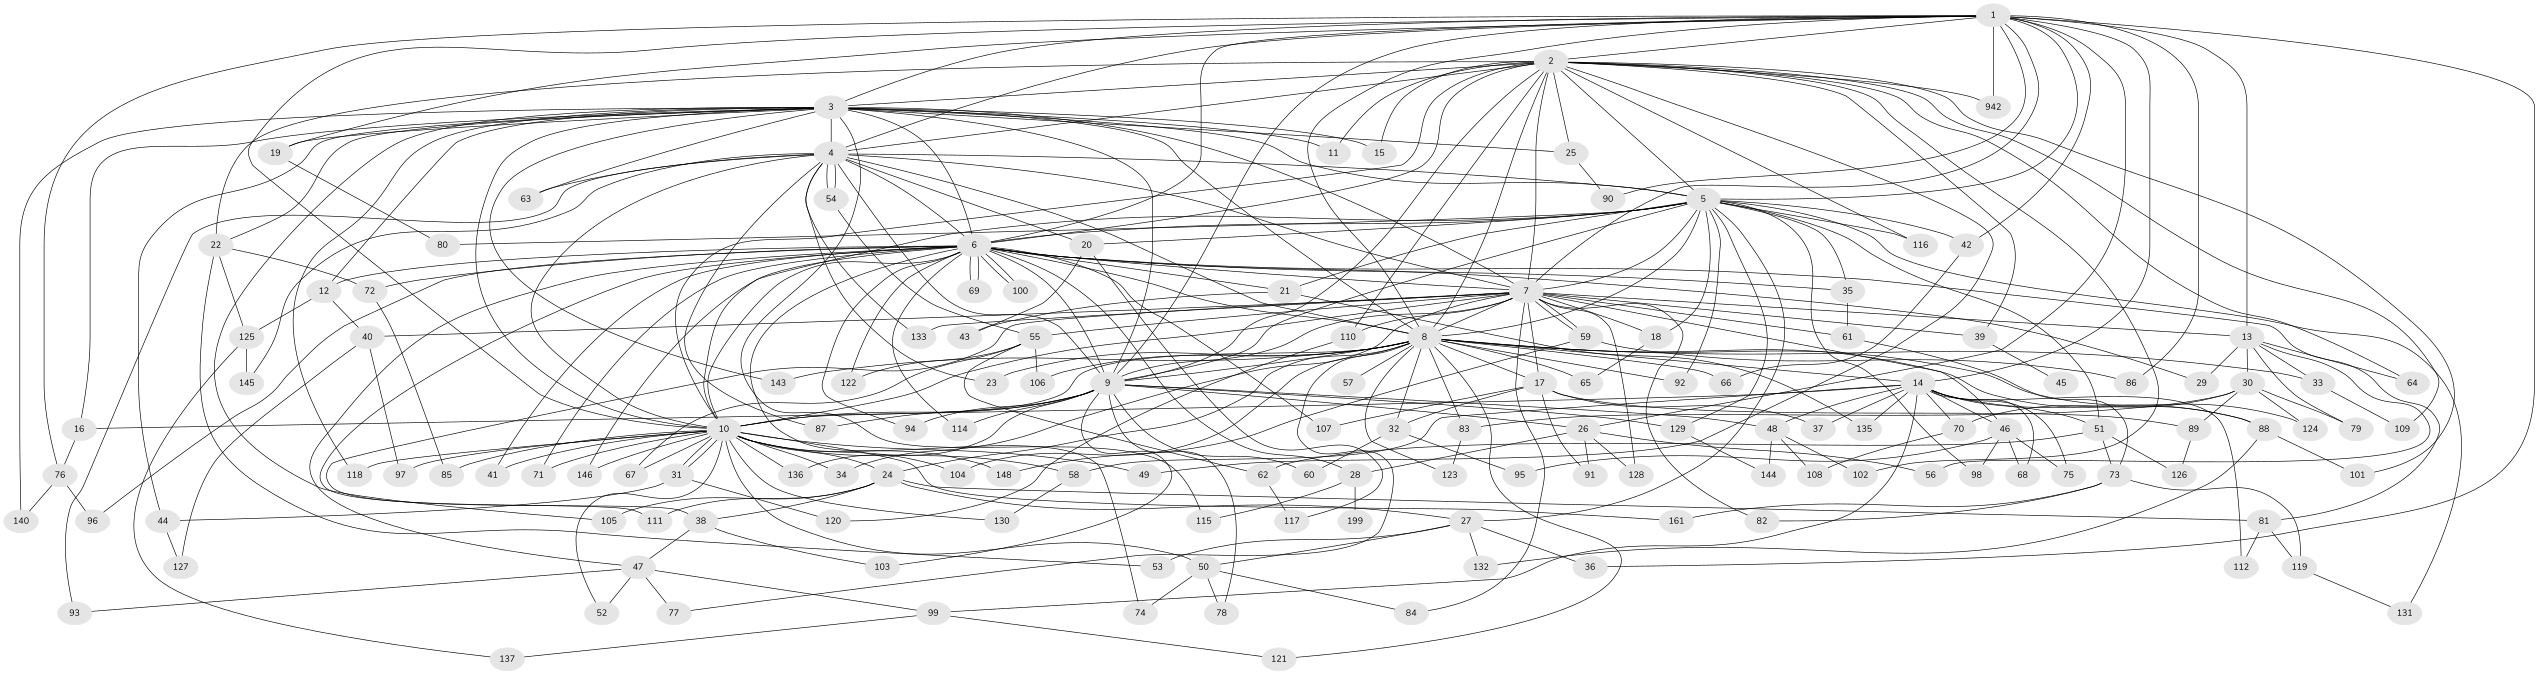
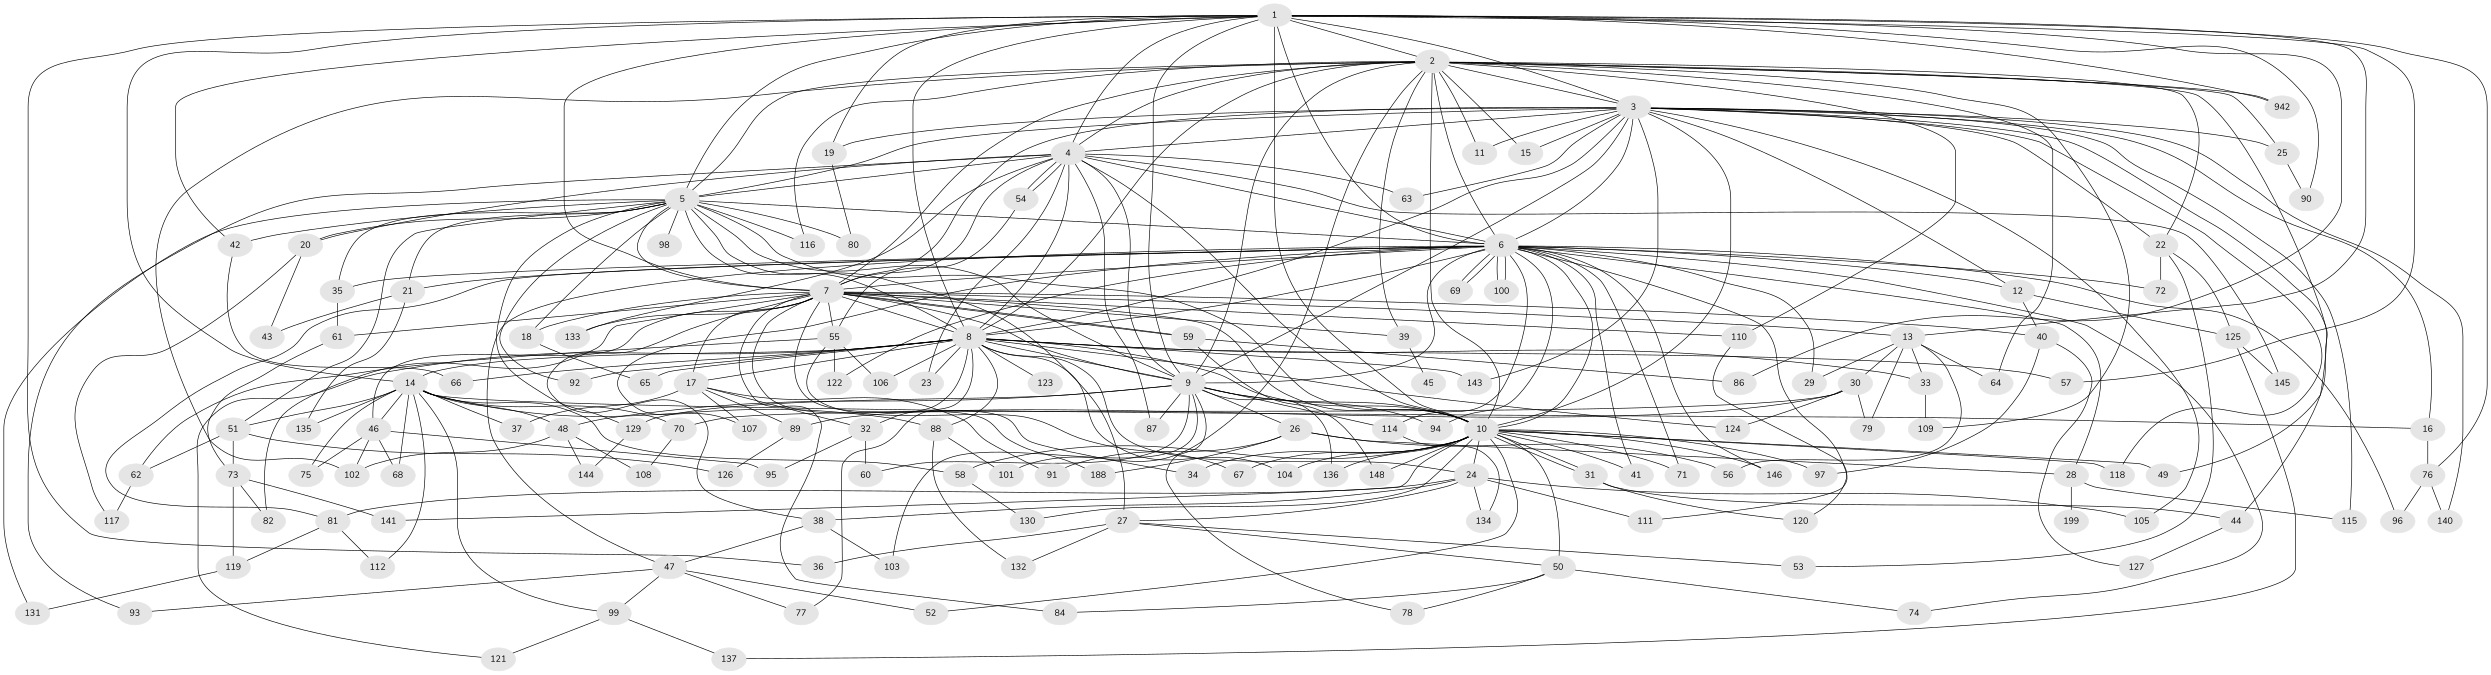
  graph {
    fontname=Nunito
    node [color=gray90 fontname=Nunito style=filled]
    edge [fontname=Nunito]
    1
    2
    3
    4
    5
    6
    7
    8
    9
    10
    13
    14
    19
    26
    36
    42
    76
    86
    90
    n20 [label=942]
    11
    15
    22
    25
    39
    49
    64
    101
    102
    109
    110
    116
    12
    16
    44
    63
    105
    115
    118
    140
    143
    20
    23
    54
    87
    93
    133
    145
    18
    21
    27
    35
    51
    80
    92
    98
    129
    131
    28
    29
    41
    47
    69
    71
    72
    74
    81
    94
    96
    100
    107
    111
    114
    122
    146
    17
    34
    38
    40
    46
    55
    59
    61
    82
    84
-   128
+   128 [label=188]
    106
    24
    32
    33
    57
    65
    66
    77
-   83
    88
    104
    121
    123
    124
    48
    60
    78
    103
    136
    31
    50
    52
    58
    67
-   85
    97
    130
    n114 [label=148]
-   141 [label=161]
+   141
    30
    56
    79
    37
    68
    70
    75
    99
    112
    135
    91
    125
    53
    45
    120
    127
    43
    117
    132
    89
    62
    73
    126
    144
    n140 [label=199]
    119
+   134
    95
    108
    137
    1 -- 2
    1 -- 3
    1 -- 4
    1 -- 5
    1 -- 6
    1 -- 7
    1 -- 8
    1 -- 9
    1 -- 10
    1 -- 13
    1 -- 14
    1 -- 19
-   1 -- 26
+   1 -- 57
    1 -- 36
    1 -- 42
    1 -- 76
    1 -- 86
    1 -- 90
    1 -- n20
    2 -- 3
    2 -- 4
    2 -- 5
    2 -- 6
    2 -- 7
    2 -- 8
    2 -- 9
    2 -- 10
    2 -- n20
    2 -- 11
    2 -- 15
    2 -- 22
    2 -- 25
    2 -- 39
    2 -- 49
    2 -- 64
    2 -- 101
    2 -- 102
    2 -- 109
    2 -- 110
    2 -- 116
    3 -- 4
    3 -- 5
    3 -- 6
    3 -- 7
    3 -- 8
    3 -- 9
    3 -- 10
    3 -- 19
    3 -- 11
    3 -- 15
    3 -- 22
    3 -- 25
    3 -- 12
    3 -- 16
    3 -- 44
    3 -- 63
    3 -- 105
    3 -- 115
    3 -- 118
    3 -- 140
    3 -- 143
    4 -- 5
    4 -- 6
    4 -- 7
    4 -- 8
    4 -- 9
    4 -- 10
    4 -- 63
    4 -- 20
    4 -- 23
    4 -- 54
    4 -- 54
    4 -- 87
    4 -- 93
    4 -- 133
    4 -- 145
    5 -- 6
    5 -- 7
    5 -- 8
    5 -- 9
    5 -- 10
    5 -- 42
    5 -- 116
    5 -- 20
    5 -- 18
    5 -- 21
    5 -- 27
    5 -- 35
    5 -- 51
    5 -- 80
    5 -- 92
    5 -- 98
    5 -- 129
    5 -- 131
    6 -- 7
    6 -- 8
    6 -- 9
    6 -- 10
    6 -- 12
    6 -- 21
    6 -- 35
    6 -- 28
    6 -- 29
    6 -- 41
    6 -- 47
    6 -- 69
    6 -- 69
    6 -- 71
    6 -- 72
    6 -- 74
    6 -- 81
    6 -- 94
    6 -- 96
    6 -- 100
    6 -- 100
    6 -- 107
    6 -- 111
    6 -- 114
    6 -- 122
    6 -- 146
    7 -- 8
    7 -- 9
    7 -- 10
    7 -- 13
    7 -- 39
    7 -- 110
    7 -- 133
    7 -- 18
    7 -- 17
    7 -- 34
    7 -- 38
    7 -- 40
    7 -- 46
    7 -- 55
    7 -- 59
    7 -- 59
    7 -- 61
    7 -- 82
    7 -- 84
    7 -- 128
    8 -- 9
    8 -- 10
    8 -- 14
    8 -- 143
    8 -- 23
    8 -- 92
    8 -- 17
    8 -- 106
    8 -- 24
    8 -- 32
    8 -- 33
    8 -- 57
    8 -- 65
    8 -- 66
    8 -- 77
-   8 -- 83
    8 -- 88
    8 -- 104
    8 -- 121
    8 -- 123
    8 -- 124
    9 -- 10
    9 -- 26
    9 -- 87
    9 -- 129
    9 -- 94
    9 -- 114
    9 -- 48
    9 -- 60
    9 -- 78
    9 -- 103
    9 -- 136
    10 -- 49
    10 -- 118
    10 -- 41
    10 -- 71
    10 -- 146
    10 -- 34
    10 -- 24
    10 -- 104
    10 -- 136
    10 -- 31
    10 -- 31
    10 -- 50
    10 -- 52
    10 -- 58
    10 -- 67
-   10 -- 85
    10 -- 97
    10 -- 130
    10 -- n114
    10 -- 141
    13 -- 64
    13 -- 29
    13 -- 33
    13 -- 30
    13 -- 56
    13 -- 79
    14 -- 16
    14 -- 51
    14 -- 46
    14 -- 88
    14 -- 48
    14 -- 58
    14 -- 37
    14 -- 68
    14 -- 70
    14 -- 75
    14 -- 99
    14 -- 112
    14 -- 135
    19 -- 80
    26 -- 28
    26 -- 128
    26 -- 56
    26 -- 91
    42 -- 66
    76 -- 140
    76 -- 96
    22 -- 72
    22 -- 125
    22 -- 53
    25 -- 90
    39 -- 45
    110 -- 120
    12 -- 40
    12 -- 125
    16 -- 76
    44 -- 127
    20 -- 43
    20 -- 117
    54 -- 55
    18 -- 65
    21 -- 135
    21 -- 43
    27 -- 36
    27 -- 50
    27 -- 53
    27 -- 132
    35 -- 61
    51 -- 62
    51 -- 73
    51 -- 126
    129 -- 144
    28 -- 115
    28 -- n140
    47 -- 93
    47 -- 77
    47 -- 52
    47 -- 99
-   72 -- 85
    81 -- 112
    81 -- 119
+   114 -- 134
    17 -- 107
    17 -- 32
    17 -- 37
    17 -- 91
    17 -- 89
    38 -- 47
    38 -- 103
    40 -- 97
    40 -- 127
-   46 -- 98
+   46 -- 102
    46 -- 68
    46 -- 75
    46 -- 95
    55 -- 122
    55 -- 106
    55 -- 67
    55 -- 62
    59 -- 86
    59 -- n114
    61 -- 73
    24 -- 105
    24 -- 27
    24 -- 81
    24 -- 111
    24 -- 38
+   24 -- 134
    32 -- 60
    32 -- 95
    33 -- 109
-   83 -- 123
    88 -- 101
    88 -- 132
    48 -- 102
    48 -- 144
    48 -- 108
    31 -- 44
    31 -- 120
    50 -- 74
    50 -- 84
    50 -- 78
    58 -- 130
-   30 -- 83
    30 -- 124
    30 -- 79
    30 -- 70
    30 -- 89
    70 -- 108
    99 -- 121
    99 -- 137
    125 -- 145
    125 -- 137
    89 -- 126
    62 -- 117
    73 -- 82
    73 -- 141
    73 -- 119
    119 -- 131
  }
